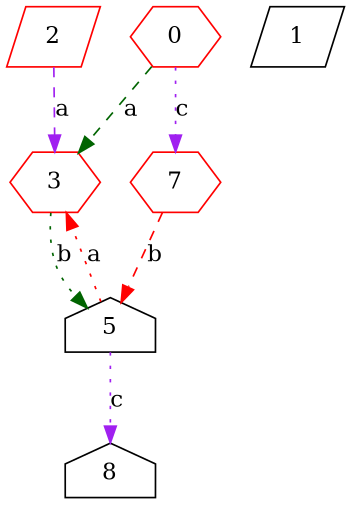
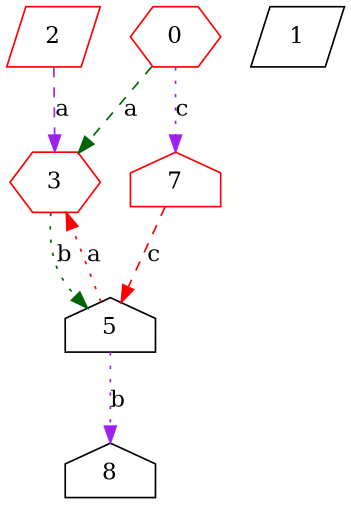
  strict digraph {
    node [color=red shape=hexagon]
    edge [color=purple style=dotted]
    2 [shape=parallelogram]
    3
    n3 [color=black label=5 shape=house]
    8 [color=black shape=house]
    0
-   7
+   7 [shape=house]
    1 [color=black shape=parallelogram]
    2 -> 3 [label=a style=dashed]
    3 -> n3 [color=darkgreen label=b]
    n3 -> 3 [color=red label=a]
-   n3 -> 8 [label=c]
+   n3 -> 8 [label=b]
    0 -> 3 [color=darkgreen label=a style=dashed]
    0 -> 7 [label=c]
-   7 -> n3 [color=red label=b style=dashed]
+   7 -> n3 [color=red label=c style=dashed]
  }
